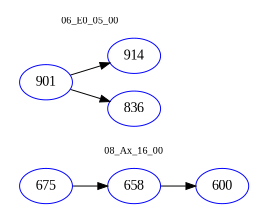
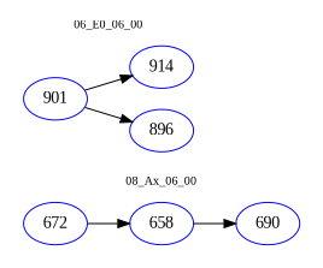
  digraph {
    fontname="Liberation Serif"
    rankdir=LR
    node [color=blue fontname="Liberation Serif"]
    edge [color=black fontname="Liberation Serif"]
-   n1 [label=675]
+   n1 [label=672]
    n2 [label=658]
-   n3 [label=600]
+   n3 [label=690]
    n4 [label=901]
-   n5 [label=836]
+   n5 [label=896]
    n6 [label=914]
    subgraph cluster_1 {
      color=white
      fontsize=10
-     label="08_Ax_16_00"
+     label="08_Ax_06_00"
      n1
      n2
      n3
    }
    subgraph cluster_2 {
      color=white
      fontsize=10
-     label="06_E0_05_00"
+     label="06_E0_06_00"
      n4
      n5
      n6
    }
    n1 -> n2
    n2 -> n3
    n4 -> n5
    n4 -> n6
  }
